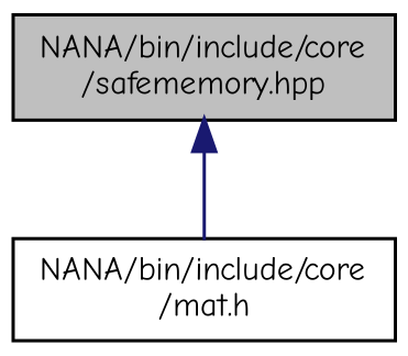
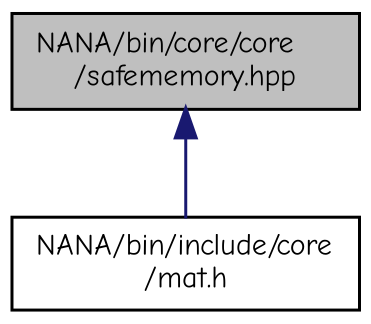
  digraph {
    fontname="Comic Neue"
    node [color=black fontname="Comic Neue" fontsize=10 shape=record style=filled]
-   n1 [fillcolor=grey75 fontcolor=black height=0.2 label="NANA/bin/include/core\l/safememory.hpp" width=0.4]
+   n1 [fillcolor=grey75 fontcolor=black height=0.2 label="NANA/bin/core/core\l/safememory.hpp" width=0.4]
    n2 [fillcolor=white height=0.2 label="NANA/bin/include/core\l/mat.h" width=0.4]
    n1 -> n2 [color=midnightblue dir=back fontname="Comic Neue" fontsize=10 labelfontname=Helvetica labelfontsize=10 style=solid]
  }
